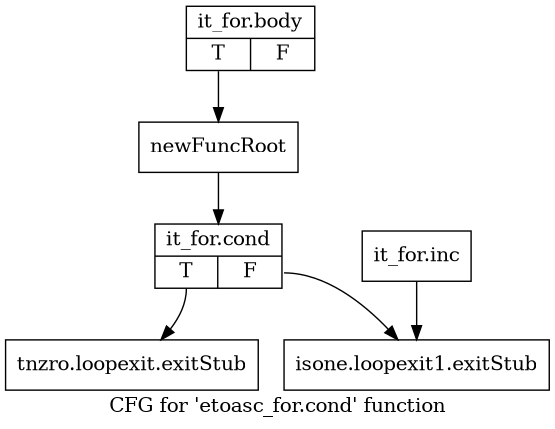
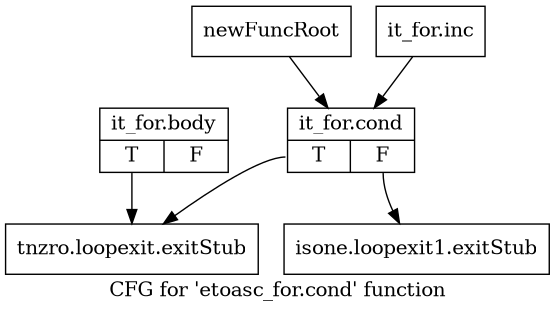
  digraph {
    label="CFG for 'etoasc_for.cond' function"
    node [shape=record]
    n1 [label="{newFuncRoot}"]
    n2 [label="{it_for.cond|{<s0>T|<s1>F}}"]
    n3 [label="{isone.loopexit1.exitStub}"]
    n4 [label="{tnzro.loopexit.exitStub}"]
    n5 [label="{it_for.body|{<s0>T|<s1>F}}"]
    n6 [label="{it_for.inc}"]
    n1 -> n2
    n2 -> n3 [tailport=s1]
    n2 -> n4 [tailport=s0]
-   n5 -> n1 [tailport=s0]
-   n6 -> n3
+   n5 -> n4 [tailport=s0]
+   n6 -> n2
  }
